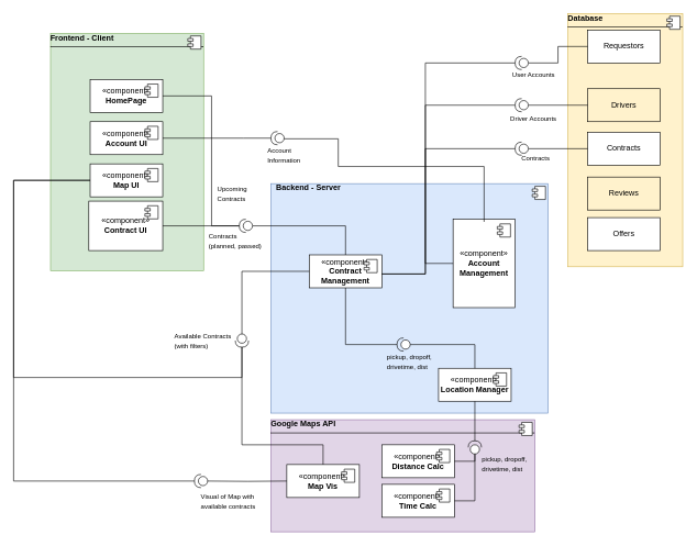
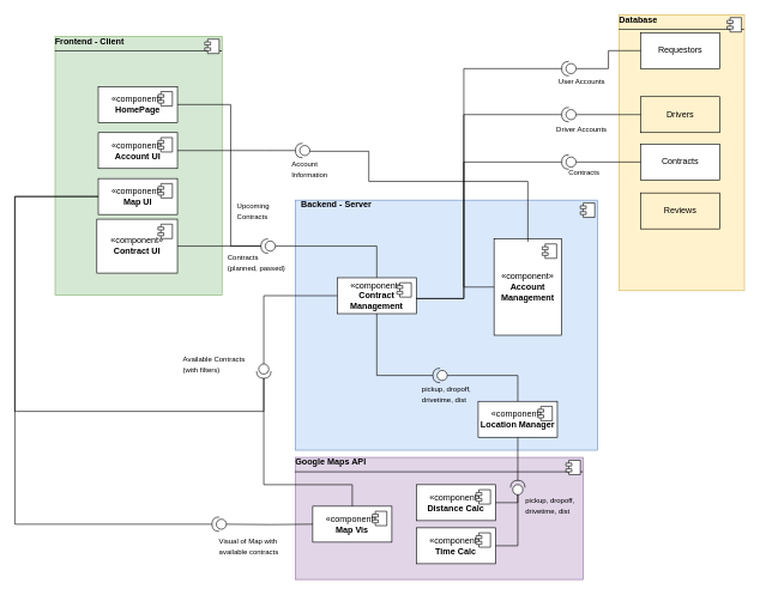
  <mxCell id="0" />
  <mxCell id="1" parent="0" />
  <mxCell id="2" value="&lt;div&gt;&lt;b&gt;Frontend - Client&lt;/b&gt;&lt;/div&gt;&lt;hr size=&quot;1&quot; style=&quot;border-style:solid;&quot;&gt;&lt;p align=&quot;left&quot; style=&quot;margin:0px;margin-left:8px;&quot;&gt;&lt;br&gt;&lt;/p&gt;" style="align=left;overflow=fill;html=1;dropTarget=0;whiteSpace=wrap;fillColor=#d5e8d4;strokeColor=#82b366;" parent="1" vertex="1"><mxGeometry x="76" y="50" width="232" height="360" as="geometry" /></mxCell>
  <mxCell id="3" value="" style="shape=component;jettyWidth=8;jettyHeight=4;" parent="2" vertex="1"><mxGeometry x="1" width="20" height="20" relative="1" as="geometry"><mxPoint x="-24" y="4" as="offset" /></mxGeometry></mxCell>
  <mxCell id="4" value="" style="ellipse;whiteSpace=wrap;html=1;align=center;aspect=fixed;fillColor=none;strokeColor=none;resizable=0;perimeter=centerPerimeter;rotatable=0;allowArrows=0;points=[];outlineConnect=1;" parent="1" vertex="1"><mxGeometry x="301" y="390" width="10" height="10" as="geometry" /></mxCell>
  <mxCell id="5" value="«component»&lt;br&gt;&lt;b&gt;Map UI&lt;/b&gt;" style="html=1;dropTarget=0;whiteSpace=wrap;" parent="1" vertex="1"><mxGeometry x="136" y="248" width="110" height="50" as="geometry" /></mxCell>
  <mxCell id="6" value="" style="shape=module;jettyWidth=8;jettyHeight=4;" parent="5" vertex="1"><mxGeometry x="1" width="20" height="20" relative="1" as="geometry"><mxPoint x="-27" y="7" as="offset" /></mxGeometry></mxCell>
  <mxCell id="7" value="«component»&lt;br&gt;&lt;b&gt;Account UI&lt;/b&gt;" style="html=1;dropTarget=0;whiteSpace=wrap;" parent="1" vertex="1"><mxGeometry x="136" y="184" width="110" height="50" as="geometry" /></mxCell>
  <mxCell id="8" value="" style="shape=module;jettyWidth=8;jettyHeight=4;" parent="7" vertex="1"><mxGeometry x="1" width="20" height="20" relative="1" as="geometry"><mxPoint x="-27" y="7" as="offset" /></mxGeometry></mxCell>
  <mxCell id="9" value="«component»&lt;br&gt;&lt;b&gt;Contract UI&lt;/b&gt;" style="html=1;dropTarget=0;whiteSpace=wrap;" parent="1" vertex="1"><mxGeometry x="134" y="304.5" width="112" height="75" as="geometry" /></mxCell>
  <mxCell id="10" value="" style="shape=module;jettyWidth=8;jettyHeight=4;" parent="9" vertex="1"><mxGeometry x="1" width="20" height="20" relative="1" as="geometry"><mxPoint x="-27" y="7" as="offset" /></mxGeometry></mxCell>
  <mxCell id="11" value="&lt;div&gt;&lt;/div&gt;&lt;p style=&quot;margin:0px;margin-left:8px;&quot;&gt;&lt;b&gt;Backend - Server&lt;/b&gt;&lt;/p&gt;" style="align=left;overflow=fill;html=1;dropTarget=0;whiteSpace=wrap;fillColor=#dae8fc;strokeColor=#6c8ebf;" parent="1" vertex="1"><mxGeometry x="410" y="278" width="420" height="348" as="geometry" /></mxCell>
  <mxCell id="12" value="" style="shape=component;jettyWidth=8;jettyHeight=4;" parent="11" vertex="1"><mxGeometry x="1" width="20" height="20" relative="1" as="geometry"><mxPoint x="-24" y="4" as="offset" /></mxGeometry></mxCell>
  <mxCell id="13" value="" style="ellipse;whiteSpace=wrap;html=1;align=center;aspect=fixed;fillColor=none;strokeColor=none;resizable=0;perimeter=centerPerimeter;rotatable=0;allowArrows=0;points=[];outlineConnect=1;" parent="1" vertex="1"><mxGeometry x="621" y="636" width="10" height="10" as="geometry" /></mxCell>
  <mxCell id="14" value="«component»&lt;br&gt;&lt;b&gt;Contract Management&lt;/b&gt;" style="html=1;dropTarget=0;whiteSpace=wrap;" parent="1" vertex="1"><mxGeometry x="468" y="386" width="110" height="50" as="geometry" /></mxCell>
  <mxCell id="15" value="" style="shape=module;jettyWidth=8;jettyHeight=4;" parent="14" vertex="1"><mxGeometry x="1" width="20" height="20" relative="1" as="geometry"><mxPoint x="-27" y="7" as="offset" /></mxGeometry></mxCell>
  <mxCell id="16" value="&lt;div&gt;«component»&lt;/div&gt;&lt;div&gt;&lt;b&gt;Account Management&lt;/b&gt;&lt;/div&gt;" style="html=1;dropTarget=0;whiteSpace=wrap;" parent="1" vertex="1"><mxGeometry x="686" y="332" width="94" height="134" as="geometry" /></mxCell>
  <mxCell id="17" value="" style="shape=module;jettyWidth=8;jettyHeight=4;" parent="16" vertex="1"><mxGeometry x="1" width="20" height="20" relative="1" as="geometry"><mxPoint x="-27" y="7" as="offset" /></mxGeometry></mxCell>
  <mxCell id="18" value="&lt;div&gt;&lt;b&gt;Database&lt;/b&gt;&lt;/div&gt;&lt;hr size=&quot;1&quot; style=&quot;border-style:solid;&quot;&gt;&lt;p style=&quot;margin:0px;margin-left:8px;&quot;&gt;&lt;br&gt;&lt;/p&gt;" style="align=left;overflow=fill;html=1;dropTarget=0;whiteSpace=wrap;fillColor=#fff2cc;strokeColor=#d6b656;" parent="1" vertex="1"><mxGeometry x="860" y="20" width="174" height="384" as="geometry" /></mxCell>
  <mxCell id="19" value="" style="shape=component;jettyWidth=8;jettyHeight=4;" parent="18" vertex="1"><mxGeometry x="1" width="20" height="20" relative="1" as="geometry"><mxPoint x="-24" y="4" as="offset" /></mxGeometry></mxCell>
  <mxCell id="20" value="" style="ellipse;whiteSpace=wrap;html=1;align=center;aspect=fixed;fillColor=none;strokeColor=none;resizable=0;perimeter=centerPerimeter;rotatable=0;allowArrows=0;points=[];outlineConnect=1;" parent="1" vertex="1"><mxGeometry x="985" y="390" width="10" height="10" as="geometry" /></mxCell>
  <mxCell id="21" style="edgeStyle=orthogonalEdgeStyle;rounded=0;orthogonalLoop=1;jettySize=auto;html=1;exitX=0.5;exitY=1;exitDx=0;exitDy=0;" parent="1" source="18" target="18" edge="1"><mxGeometry relative="1" as="geometry" /></mxCell>
  <mxCell id="22" value="Requestors" style="html=1;whiteSpace=wrap;" parent="1" vertex="1"><mxGeometry x="890" y="45" width="110" height="50" as="geometry" /></mxCell>
  <mxCell id="23" value="Drivers" style="html=1;whiteSpace=wrap;fillColor=#fff2cc;" parent="1" vertex="1"><mxGeometry x="890" y="134" width="110" height="50" as="geometry" /></mxCell>
  <mxCell id="24" value="Contracts" style="html=1;whiteSpace=wrap;" parent="1" vertex="1"><mxGeometry x="890" y="200" width="110" height="50" as="geometry" /></mxCell>
  <mxCell id="25" value="&lt;div&gt;«component»&lt;/div&gt;&lt;div&gt;&lt;b&gt;Location Manager&lt;/b&gt;&lt;/div&gt;" style="html=1;dropTarget=0;whiteSpace=wrap;" parent="1" vertex="1"><mxGeometry x="664" y="558" width="110" height="50" as="geometry" /></mxCell>
  <mxCell id="26" value="" style="shape=module;jettyWidth=8;jettyHeight=4;" parent="25" vertex="1"><mxGeometry x="1" width="20" height="20" relative="1" as="geometry"><mxPoint x="-27" y="7" as="offset" /></mxGeometry></mxCell>
  <mxCell id="27" style="edgeStyle=orthogonalEdgeStyle;rounded=0;orthogonalLoop=1;jettySize=auto;html=1;endArrow=none;startFill=0;" edge="1" parent="1" source="29" target="25"><mxGeometry relative="1" as="geometry"><Array as="points"><mxPoint x="719" y="522" /></Array></mxGeometry></mxCell>
  <mxCell id="28" value="" style="edgeStyle=orthogonalEdgeStyle;rounded=0;orthogonalLoop=1;jettySize=auto;html=1;endArrow=none;startFill=0;" edge="1" parent="1" source="29" target="14"><mxGeometry relative="1" as="geometry" /></mxCell>
  <mxCell id="29" value="&amp;nbsp;" style="shape=providedRequiredInterface;verticalLabelPosition=bottom;sketch=0;rotation=-180;direction=east;html=1;" parent="1" vertex="1"><mxGeometry x="601" y="512" width="20" height="20" as="geometry" /></mxCell>
  <mxCell id="30" value="&lt;div&gt;&lt;b&gt;Google Maps API&lt;/b&gt;&lt;/div&gt;&lt;hr size=&quot;1&quot; style=&quot;border-style:solid;&quot;&gt;&lt;p align=&quot;left&quot; style=&quot;margin:0px;margin-left:8px;&quot;&gt;&lt;br&gt;&lt;/p&gt;" style="align=left;overflow=fill;html=1;dropTarget=0;whiteSpace=wrap;fillColor=#e1d5e7;strokeColor=#9673a6;" parent="1" vertex="1"><mxGeometry x="410" y="636" width="400" height="170" as="geometry" /></mxCell>
  <mxCell id="31" value="" style="shape=component;jettyWidth=8;jettyHeight=4;" parent="30" vertex="1"><mxGeometry x="1" width="20" height="20" relative="1" as="geometry"><mxPoint x="-24" y="4" as="offset" /></mxGeometry></mxCell>
  <mxCell id="32" style="edgeStyle=orthogonalEdgeStyle;rounded=0;orthogonalLoop=1;jettySize=auto;html=1;endArrow=none;startFill=0;exitX=0;exitY=0.5;exitDx=0;exitDy=0;exitPerimeter=0;" edge="1" parent="1" source="33"><mxGeometry relative="1" as="geometry"><mxPoint x="430" y="213.565" as="sourcePoint" /><mxPoint x="733" y="336" as="targetPoint" /><Array as="points"><mxPoint x="512" y="210" /><mxPoint x="512" y="252" /><mxPoint x="733" y="252" /></Array></mxGeometry></mxCell>
  <mxCell id="33" value="" style="shape=providedRequiredInterface;html=1;verticalLabelPosition=bottom;sketch=0;rotation=-180;" parent="1" vertex="1"><mxGeometry x="410" y="199" width="20" height="20" as="geometry" /></mxCell>
  <mxCell id="34" style="edgeStyle=orthogonalEdgeStyle;rounded=0;orthogonalLoop=1;jettySize=auto;html=1;entryX=1;entryY=0.5;entryDx=0;entryDy=0;entryPerimeter=0;endArrow=none;startFill=0;" parent="1" source="7" target="33" edge="1"><mxGeometry relative="1" as="geometry"><mxPoint x="392" y="146" as="targetPoint" /><Array as="points"><mxPoint x="368" y="209" /><mxPoint x="368" y="209" /></Array></mxGeometry></mxCell>
  <mxCell id="35" value="&lt;div&gt;«component»&lt;b&gt;&lt;br&gt;&lt;/b&gt;&lt;/div&gt;&lt;b&gt;Distance Calc&lt;/b&gt;" style="html=1;dropTarget=0;whiteSpace=wrap;" parent="1" vertex="1"><mxGeometry x="578" y="674" width="110" height="50" as="geometry" /></mxCell>
  <mxCell id="36" value="" style="shape=module;jettyWidth=8;jettyHeight=4;" parent="35" vertex="1"><mxGeometry x="1" width="20" height="20" relative="1" as="geometry"><mxPoint x="-27" y="7" as="offset" /></mxGeometry></mxCell>
  <mxCell id="37" value="&lt;div&gt;«component»&lt;b&gt;&lt;br&gt;&lt;/b&gt;&lt;/div&gt;&lt;div&gt;&lt;b&gt;Time Calc&lt;/b&gt;&lt;/div&gt;" style="html=1;dropTarget=0;whiteSpace=wrap;" parent="1" vertex="1"><mxGeometry x="578" y="734" width="110" height="50" as="geometry" /></mxCell>
  <mxCell id="38" value="" style="shape=module;jettyWidth=8;jettyHeight=4;" parent="37" vertex="1"><mxGeometry x="1" width="20" height="20" relative="1" as="geometry"><mxPoint x="-27" y="7" as="offset" /></mxGeometry></mxCell>
  <mxCell id="39" style="edgeStyle=orthogonalEdgeStyle;rounded=0;orthogonalLoop=1;jettySize=auto;html=1;endArrow=none;startFill=0;" edge="1" parent="1" source="40" target="25"><mxGeometry relative="1" as="geometry" /></mxCell>
  <mxCell id="40" value="" style="shape=providedRequiredInterface;html=1;verticalLabelPosition=bottom;sketch=0;rotation=-90;" parent="1" vertex="1"><mxGeometry x="709" y="668" width="20" height="20" as="geometry" /></mxCell>
  <mxCell id="41" style="edgeStyle=orthogonalEdgeStyle;rounded=0;orthogonalLoop=1;jettySize=auto;html=1;entryX=0;entryY=0.5;entryDx=0;entryDy=0;entryPerimeter=0;endArrow=none;startFill=0;" parent="1" source="37" target="40" edge="1"><mxGeometry relative="1" as="geometry"><Array as="points"><mxPoint x="719" y="759" /></Array></mxGeometry></mxCell>
  <mxCell id="42" style="edgeStyle=orthogonalEdgeStyle;rounded=0;orthogonalLoop=1;jettySize=auto;html=1;endArrow=none;startFill=0;" parent="1" source="43" target="14" edge="1"><mxGeometry relative="1" as="geometry" /></mxCell>
  <mxCell id="43" value="" style="shape=providedRequiredInterface;html=1;verticalLabelPosition=bottom;sketch=0;rotation=-180;" parent="1" vertex="1"><mxGeometry x="362" y="332" width="20" height="20" as="geometry" /></mxCell>
  <mxCell id="44" style="edgeStyle=orthogonalEdgeStyle;rounded=0;orthogonalLoop=1;jettySize=auto;html=1;entryX=1;entryY=0.5;entryDx=0;entryDy=0;entryPerimeter=0;endArrow=none;startFill=0;" parent="1" source="9" target="43" edge="1"><mxGeometry relative="1" as="geometry" /></mxCell>
  <mxCell id="45" style="edgeStyle=orthogonalEdgeStyle;rounded=0;orthogonalLoop=1;jettySize=auto;html=1;endArrow=none;startFill=0;" parent="1" source="46" target="22" edge="1"><mxGeometry relative="1" as="geometry" /></mxCell>
  <mxCell id="46" value="" style="shape=providedRequiredInterface;html=1;verticalLabelPosition=bottom;sketch=0;rotation=-180;" parent="1" vertex="1"><mxGeometry x="780" y="85" width="20" height="20" as="geometry" /></mxCell>
  <mxCell id="47" style="edgeStyle=orthogonalEdgeStyle;rounded=0;orthogonalLoop=1;jettySize=auto;html=1;endArrow=none;startFill=0;" parent="1" source="48" target="23" edge="1"><mxGeometry relative="1" as="geometry" /></mxCell>
  <mxCell id="48" value="" style="shape=providedRequiredInterface;html=1;verticalLabelPosition=bottom;sketch=0;rotation=-180;" parent="1" vertex="1"><mxGeometry x="780" y="149" width="20" height="20" as="geometry" /></mxCell>
  <mxCell id="49" style="edgeStyle=orthogonalEdgeStyle;rounded=0;orthogonalLoop=1;jettySize=auto;html=1;endArrow=none;startFill=0;" parent="1" source="50" target="24" edge="1"><mxGeometry relative="1" as="geometry" /></mxCell>
  <mxCell id="50" value="" style="shape=providedRequiredInterface;html=1;verticalLabelPosition=bottom;sketch=0;rotation=-180;" parent="1" vertex="1"><mxGeometry x="780" y="215" width="20" height="20" as="geometry" /></mxCell>
  <mxCell id="51" style="edgeStyle=orthogonalEdgeStyle;rounded=0;orthogonalLoop=1;jettySize=auto;html=1;entryX=1;entryY=0.5;entryDx=0;entryDy=0;entryPerimeter=0;endArrow=none;startFill=0;" parent="1" source="14" target="50" edge="1"><mxGeometry relative="1" as="geometry"><Array as="points"><mxPoint x="644" y="415" /><mxPoint x="644" y="225" /></Array></mxGeometry></mxCell>
  <mxCell id="52" style="edgeStyle=orthogonalEdgeStyle;rounded=0;orthogonalLoop=1;jettySize=auto;html=1;entryX=1;entryY=0.5;entryDx=0;entryDy=0;entryPerimeter=0;endArrow=none;startFill=0;" edge="1" parent="1" source="14" target="46"><mxGeometry relative="1" as="geometry"><Array as="points"><mxPoint x="644" y="415" /><mxPoint x="644" y="95" /></Array></mxGeometry></mxCell>
  <mxCell id="53" style="edgeStyle=orthogonalEdgeStyle;rounded=0;orthogonalLoop=1;jettySize=auto;html=1;entryX=1;entryY=0.5;entryDx=0;entryDy=0;entryPerimeter=0;endArrow=none;startFill=0;" edge="1" parent="1" source="16" target="48"><mxGeometry relative="1" as="geometry"><Array as="points"><mxPoint x="644" y="399" /><mxPoint x="644" y="159" /></Array></mxGeometry></mxCell>
  <mxCell id="54" style="edgeStyle=orthogonalEdgeStyle;rounded=0;orthogonalLoop=1;jettySize=auto;html=1;entryX=0;entryY=0.5;entryDx=0;entryDy=0;entryPerimeter=0;endArrow=none;startFill=0;" edge="1" parent="1" source="35" target="40"><mxGeometry relative="1" as="geometry"><Array as="points"><mxPoint x="719" y="699" /></Array></mxGeometry></mxCell>
  <mxCell id="55" value="&lt;div&gt;«component»&lt;b&gt;&lt;br&gt;&lt;/b&gt;&lt;/div&gt;&lt;b&gt;Map Vis&lt;/b&gt;" style="html=1;dropTarget=0;whiteSpace=wrap;" vertex="1" parent="1"><mxGeometry x="434" y="704" width="110" height="50" as="geometry" /></mxCell>
  <mxCell id="56" value="" style="shape=module;jettyWidth=8;jettyHeight=4;" vertex="1" parent="55"><mxGeometry x="1" width="20" height="20" relative="1" as="geometry"><mxPoint x="-27" y="7" as="offset" /></mxGeometry></mxCell>
  <mxCell id="57" style="edgeStyle=orthogonalEdgeStyle;rounded=0;orthogonalLoop=1;jettySize=auto;html=1;endArrow=none;startFill=0;" edge="1" parent="1" target="55"><mxGeometry relative="1" as="geometry"><mxPoint x="314" y="729" as="sourcePoint" /></mxGeometry></mxCell>
  <mxCell id="58" value="" style="shape=providedRequiredInterface;html=1;verticalLabelPosition=bottom;sketch=0;rotation=-180;" vertex="1" parent="1"><mxGeometry x="294" y="719" width="20" height="20" as="geometry" /></mxCell>
  <mxCell id="59" value="&lt;font style=&quot;font-size: 10px;&quot;&gt;pickup, dropoff, drivetime, dist&lt;/font&gt;" style="text;html=1;align=left;verticalAlign=middle;whiteSpace=wrap;rounded=0;" vertex="1" parent="1"><mxGeometry x="584" y="532" width="89" height="30" as="geometry" /></mxCell>
  <mxCell id="60" value="&lt;span style=&quot;font-size: 10px;&quot;&gt;pickup, dropoff, drivetime, dist&lt;/span&gt;" style="text;html=1;align=left;verticalAlign=middle;whiteSpace=wrap;rounded=0;" vertex="1" parent="1"><mxGeometry x="728" y="688" width="89" height="30" as="geometry" /></mxCell>
  <mxCell id="61" value="&lt;span style=&quot;font-size: 10px;&quot;&gt;Visual of Map with available contracts&lt;/span&gt;" style="text;html=1;align=left;verticalAlign=middle;whiteSpace=wrap;rounded=0;" vertex="1" parent="1"><mxGeometry x="302" y="744" width="89" height="30" as="geometry" /></mxCell>
  <mxCell id="62" style="edgeStyle=orthogonalEdgeStyle;rounded=0;orthogonalLoop=1;jettySize=auto;html=1;endArrow=none;startFill=0;" edge="1" parent="1" source="63" target="14"><mxGeometry relative="1" as="geometry"><Array as="points"><mxPoint x="366" y="411" /></Array></mxGeometry></mxCell>
  <mxCell id="63" value="" style="shape=providedRequiredInterface;html=1;verticalLabelPosition=bottom;sketch=0;rotation=90;" vertex="1" parent="1"><mxGeometry x="356" y="506" width="20" height="20" as="geometry" /></mxCell>
  <mxCell id="64" style="edgeStyle=orthogonalEdgeStyle;rounded=0;orthogonalLoop=1;jettySize=auto;html=1;entryX=1;entryY=0.5;entryDx=0;entryDy=0;entryPerimeter=0;endArrow=none;startFill=0;" edge="1" parent="1" source="55" target="63"><mxGeometry relative="1" as="geometry"><Array as="points"><mxPoint x="489" y="674" /><mxPoint x="366" y="674" /></Array></mxGeometry></mxCell>
- <mxCell id="65" value="&lt;span style=&quot;font-size: 10px;&quot;&gt;Available Contracts (with filters)&lt;/span&gt;" style="text;html=1;align=left;verticalAlign=middle;whiteSpace=wrap;rounded=0;" vertex="1" parent="1"><mxGeometry x="261.5" y="501" width="89" height="30" as="geometry" /></mxCell>
+ <mxCell id="65" value="&lt;span style=&quot;font-size: 10px;&quot;&gt;Available Contracts (with filters)&lt;/span&gt;" style="text;html=1;align=left;verticalAlign=middle;whiteSpace=wrap;rounded=0;" vertex="1" parent="1"><mxGeometry x="251.5" y="491" width="89" height="30" as="geometry" /></mxCell>
  <mxCell id="66" style="edgeStyle=orthogonalEdgeStyle;rounded=0;orthogonalLoop=1;jettySize=auto;html=1;entryX=1;entryY=0.5;entryDx=0;entryDy=0;entryPerimeter=0;endArrow=none;startFill=0;" edge="1" parent="1" source="5" target="63"><mxGeometry relative="1" as="geometry"><Array as="points"><mxPoint x="20" y="273" /><mxPoint x="20" y="572" /><mxPoint x="366" y="572" /></Array></mxGeometry></mxCell>
  <mxCell id="67" value="«component»&lt;br&gt;&lt;b&gt;HomePage&lt;/b&gt;" style="html=1;dropTarget=0;whiteSpace=wrap;" vertex="1" parent="1"><mxGeometry x="136" y="120" width="110" height="50" as="geometry" /></mxCell>
  <mxCell id="68" value="" style="shape=module;jettyWidth=8;jettyHeight=4;" vertex="1" parent="67"><mxGeometry x="1" width="20" height="20" relative="1" as="geometry"><mxPoint x="-27" y="7" as="offset" /></mxGeometry></mxCell>
  <mxCell id="69" style="edgeStyle=orthogonalEdgeStyle;rounded=0;orthogonalLoop=1;jettySize=auto;html=1;entryX=1;entryY=0.5;entryDx=0;entryDy=0;entryPerimeter=0;endArrow=none;startFill=0;" edge="1" parent="1" source="5" target="58"><mxGeometry relative="1" as="geometry"><Array as="points"><mxPoint x="20" y="273" /><mxPoint x="20" y="729" /></Array></mxGeometry></mxCell>
  <mxCell id="70" value="&lt;span style=&quot;font-size: 10px;&quot;&gt;Contracts (planned, passed)&amp;nbsp;&lt;/span&gt;" style="text;html=1;align=left;verticalAlign=middle;whiteSpace=wrap;rounded=0;" vertex="1" parent="1"><mxGeometry x="314" y="349.5" width="89" height="30" as="geometry" /></mxCell>
  <mxCell id="71" value="&lt;span style=&quot;font-size: 10px;&quot;&gt;Account Information&lt;/span&gt;" style="text;html=1;align=left;verticalAlign=middle;whiteSpace=wrap;rounded=0;" vertex="1" parent="1"><mxGeometry x="403" y="220" width="89" height="30" as="geometry" /></mxCell>
  <mxCell id="72" value="&lt;span style=&quot;font-size: 10px;&quot;&gt;Contracts&lt;/span&gt;" style="text;html=1;align=left;verticalAlign=middle;whiteSpace=wrap;rounded=0;" vertex="1" parent="1"><mxGeometry x="788" y="224" width="89" height="30" as="geometry" /></mxCell>
  <mxCell id="73" value="&lt;span style=&quot;font-size: 10px;&quot;&gt;Driver Accounts&lt;/span&gt;" style="text;html=1;align=left;verticalAlign=middle;whiteSpace=wrap;rounded=0;" vertex="1" parent="1"><mxGeometry x="771" y="164" width="89" height="30" as="geometry" /></mxCell>
  <mxCell id="74" value="&lt;span style=&quot;font-size: 10px;&quot;&gt;User Accounts&lt;/span&gt;" style="text;html=1;align=left;verticalAlign=middle;whiteSpace=wrap;rounded=0;" vertex="1" parent="1"><mxGeometry x="774" y="98" width="89" height="30" as="geometry" /></mxCell>
  <mxCell id="75" style="edgeStyle=orthogonalEdgeStyle;rounded=0;orthogonalLoop=1;jettySize=auto;html=1;entryX=1;entryY=0.5;entryDx=0;entryDy=0;entryPerimeter=0;endArrow=none;startFill=0;" edge="1" parent="1" source="67" target="43"><mxGeometry relative="1" as="geometry"><Array as="points"><mxPoint x="320" y="145" /><mxPoint x="320" y="342" /></Array></mxGeometry></mxCell>
  <mxCell id="76" value="&lt;span style=&quot;font-size: 10px;&quot;&gt;Upcoming Contracts&lt;/span&gt;" style="text;html=1;align=left;verticalAlign=middle;whiteSpace=wrap;rounded=0;" vertex="1" parent="1"><mxGeometry x="326.5" y="278" width="64.5" height="30" as="geometry" /></mxCell>
  <mxCell id="77" value="Reviews" style="html=1;whiteSpace=wrap;fillColor=#fff2cc;" vertex="1" parent="1"><mxGeometry x="890" y="268" width="110" height="50" as="geometry" /></mxCell>
- <mxCell id="78" value="Offers" style="html=1;whiteSpace=wrap;" vertex="1" parent="1"><mxGeometry x="890" y="329.5" width="110" height="50" as="geometry" /></mxCell>
